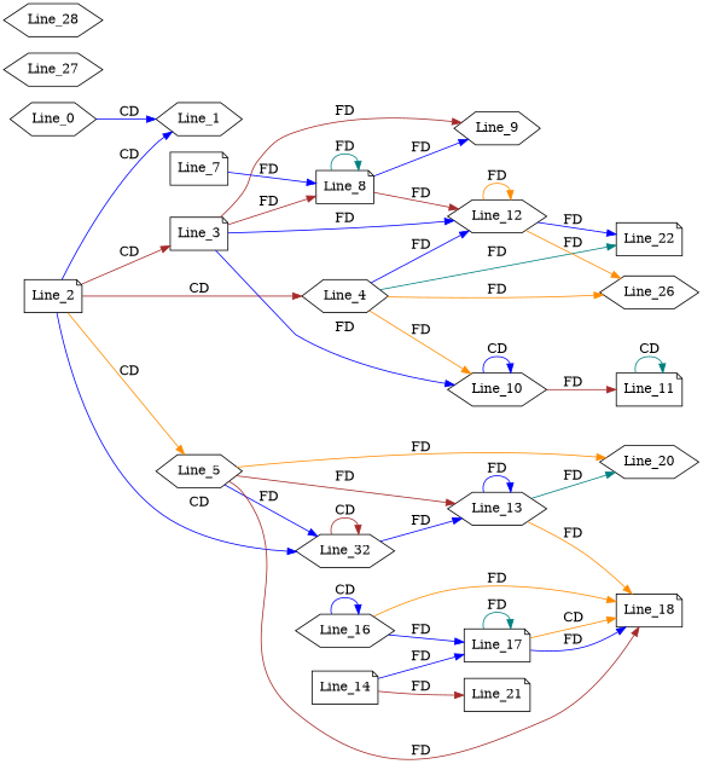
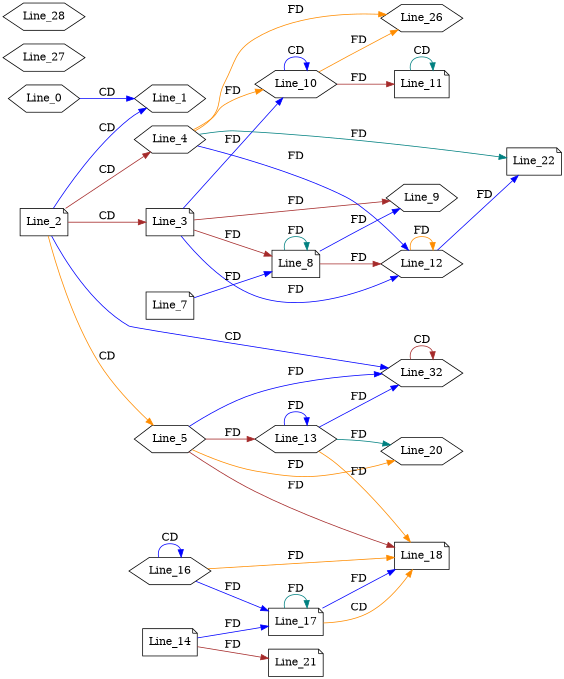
  digraph {
    rankdir=LR
    node [shape=hexagon]
    edge [color=blue]
    Line_0
    Line_1
    Line_2 [shape=note]
    Line_3 [shape=note]
    Line_4
    Line_5
    Line_32
    Line_8 [shape=note]
    Line_9
    Line_10
    Line_12
    Line_22 [shape=note]
    Line_26
    Line_13
    Line_18 [shape=note]
    Line_20
    Line_11 [shape=note]
    Line_7 [shape=note]
    Line_16
    Line_17 [shape=note]
    Line_14 [shape=note]
    Line_21 [shape=note]
    Line_27
    Line_28
    Line_0 -> Line_1 [label=CD]
    Line_2 -> Line_1 [label=CD]
    Line_2 -> Line_3 [color=brown label=CD]
    Line_2 -> Line_4 [color=brown label=CD]
    Line_2 -> Line_5 [color=darkorange label=CD]
    Line_2 -> Line_32 [label=CD]
    Line_3 -> Line_8 [color=brown label=FD]
    Line_3 -> Line_9 [color=brown label=FD]
    Line_3 -> Line_10 [label=FD]
    Line_3 -> Line_12 [label=FD]
    Line_4 -> Line_10 [color=darkorange label=FD]
    Line_4 -> Line_12 [label=FD]
    Line_4 -> Line_22 [color=teal label=FD]
    Line_4 -> Line_26 [color=darkorange label=FD]
    Line_5 -> Line_32 [label=FD]
    Line_5 -> Line_13 [color=brown label=FD]
    Line_5 -> Line_18 [color=brown label=FD]
    Line_5 -> Line_20 [color=darkorange label=FD]
    Line_32 -> Line_32 [color=brown label=CD]
    Line_8 -> Line_8 [color=teal label=FD]
    Line_8 -> Line_9 [label=FD]
    Line_8 -> Line_12 [color=brown label=FD]
    Line_10 -> Line_10 [label=CD]
    Line_10 -> Line_11 [color=brown label=FD]
    Line_12 -> Line_12 [color=darkorange label=FD]
    Line_12 -> Line_22 [label=FD]
-   Line_12 -> Line_26 [color=darkorange label=FD]
-   Line_32 -> Line_13 [label=FD]
+   Line_10 -> Line_26 [color=darkorange label=FD]
+   Line_13 -> Line_32 [label=FD]
    Line_13 -> Line_13 [label=FD]
    Line_13 -> Line_18 [color=darkorange label=FD]
    Line_13 -> Line_20 [color=teal label=FD]
    Line_11 -> Line_11 [color=teal label=CD]
    Line_7 -> Line_8 [label=FD]
    Line_16 -> Line_18 [color=darkorange label=FD]
    Line_16 -> Line_16 [label=CD]
    Line_16 -> Line_17 [label=FD]
    Line_17 -> Line_18 [color=darkorange label=CD]
    Line_17 -> Line_18 [label=FD]
    Line_17 -> Line_17 [color=teal label=FD]
    Line_14 -> Line_17 [label=FD]
    Line_14 -> Line_21 [color=brown label=FD]
  }
